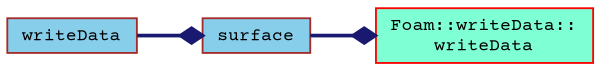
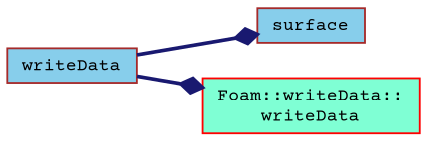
  digraph {
    fontname="Courier Prime"
    rankdir=LR
    node [color=brown fillcolor=skyblue fontname="Courier Prime" fontsize=10 shape=record style=filled]
    edge [arrowhead=diamond color=midnightblue fontname="Courier Prime" fontsize=10 labelfontname=Helvetica labelfontsize=10 style=bold]
    n1 [fontcolor=black height=0.2 label=writeData width=0.4]
    n2 [height=0.2 label=surface width=0.4]
    n3 [color=red fillcolor=aquamarine height=0.2 label="Foam::writeData::\lwriteData" width=0.4]
    n1 -> n2
-   n2 -> n3
+   n1 -> n3
  }
